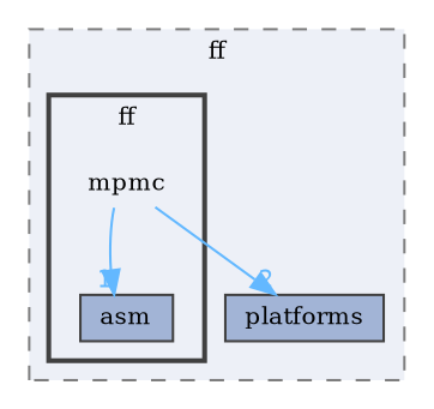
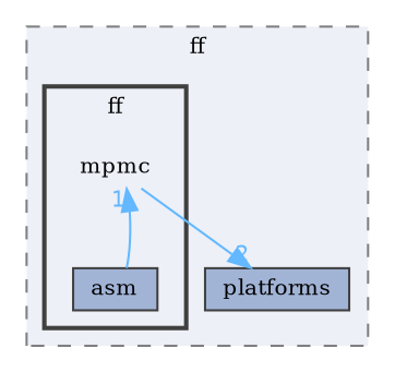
  digraph {
    compound=true
    fontname="DejaVu Serif"
    node [fontname="DejaVu Serif" fontsize=10 shape=box color=grey25 fillcolor="#a2b4d6" style=filled]
    edge [color=steelblue1 fontcolor=steelblue1 fontname="DejaVu Serif" fontsize=10 labeldistance=1.5 labelfontname=Helvetica labelfontsize=10]
    n1 [height=0.2 label=mpmc shape=plaintext width=0.4 color="" fillcolor="" style=""]
    n2 [height=0.2 label=asm width=0.4]
    n3 [height=0.2 label=platforms width=0.4]
    subgraph cluster_1 {
      bgcolor="#edf0f7"
      fontsize=10
      label=ff
      pencolor=grey50
      style="filled,dashed"
      n3
      subgraph cluster_2 {
        bgcolor="#edf0f7"
        fontsize=10
        label=ff
        pencolor=grey25
        style="filled,bold"
        n1
        n2
      }
    }
-   n1 -> n2 [headlabel=1]
+   n2 -> n1 [headlabel=1]
    n1 -> n3 [headlabel=2]
  }
